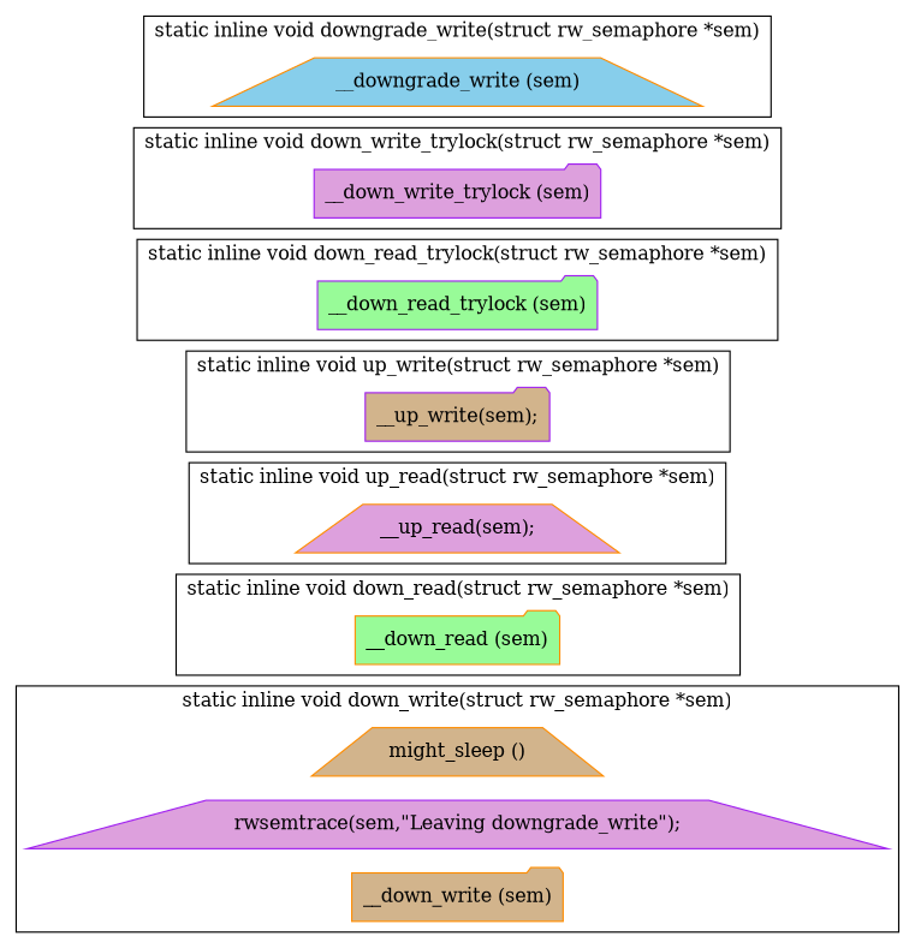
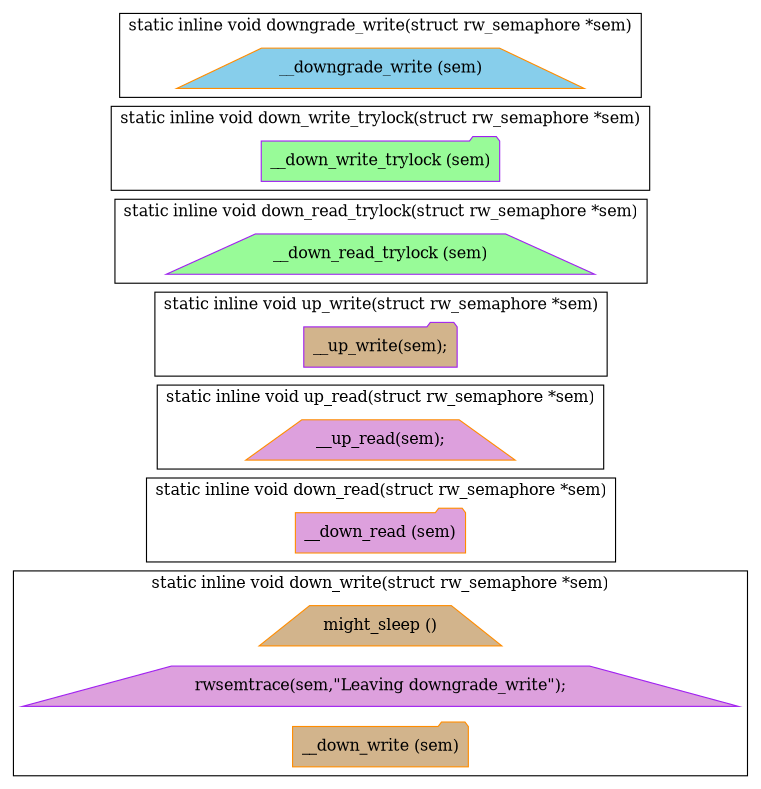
  digraph {
    rankdir=LR
    node [style=filled fillcolor=tan color=darkorange shape=trapezium]
    n1 [label="might_sleep ()"]
    n2 [label="rwsemtrace(sem,\"Leaving downgrade_write\");" fillcolor=plum color=purple]
    n3 [label="__down_write (sem)" shape=folder]
-   n4 [label="__down_read (sem)" fillcolor=palegreen shape=folder]
+   n4 [label="__down_read (sem)" fillcolor=plum shape=folder]
    n5 [label="__up_read(sem);" fillcolor=plum]
    n6 [label="__up_write(sem);" color=purple shape=folder]
-   n7 [label="__down_read_trylock (sem)" fillcolor=palegreen color=purple shape=folder]
-   n8 [label="__down_write_trylock (sem)" fillcolor=plum color=purple shape=folder]
+   n7 [label="__down_read_trylock (sem)" fillcolor=palegreen color=purple]
+   n8 [label="__down_write_trylock (sem)" fillcolor=palegreen color=purple shape=folder]
    n9 [label="__downgrade_write (sem)" fillcolor=skyblue]
    subgraph cluster_1 {
      label="static inline void down_write(struct rw_semaphore *sem)"
      n1
      n2
      n3
    }
    subgraph cluster_2 {
      label="static inline void down_read(struct rw_semaphore *sem)"
      n4
    }
    subgraph cluster_3 {
      label="static inline void up_read(struct rw_semaphore *sem)"
      n5
    }
    subgraph cluster_4 {
      label="static inline void up_write(struct rw_semaphore *sem)"
      n6
    }
    subgraph cluster_5 {
      label="static inline void down_read_trylock(struct rw_semaphore *sem)"
      n7
    }
    subgraph cluster_6 {
      label="static inline void down_write_trylock(struct rw_semaphore *sem)"
      n8
    }
    subgraph cluster_7 {
      label="static inline void downgrade_write(struct rw_semaphore *sem)"
      n9
    }
  }
